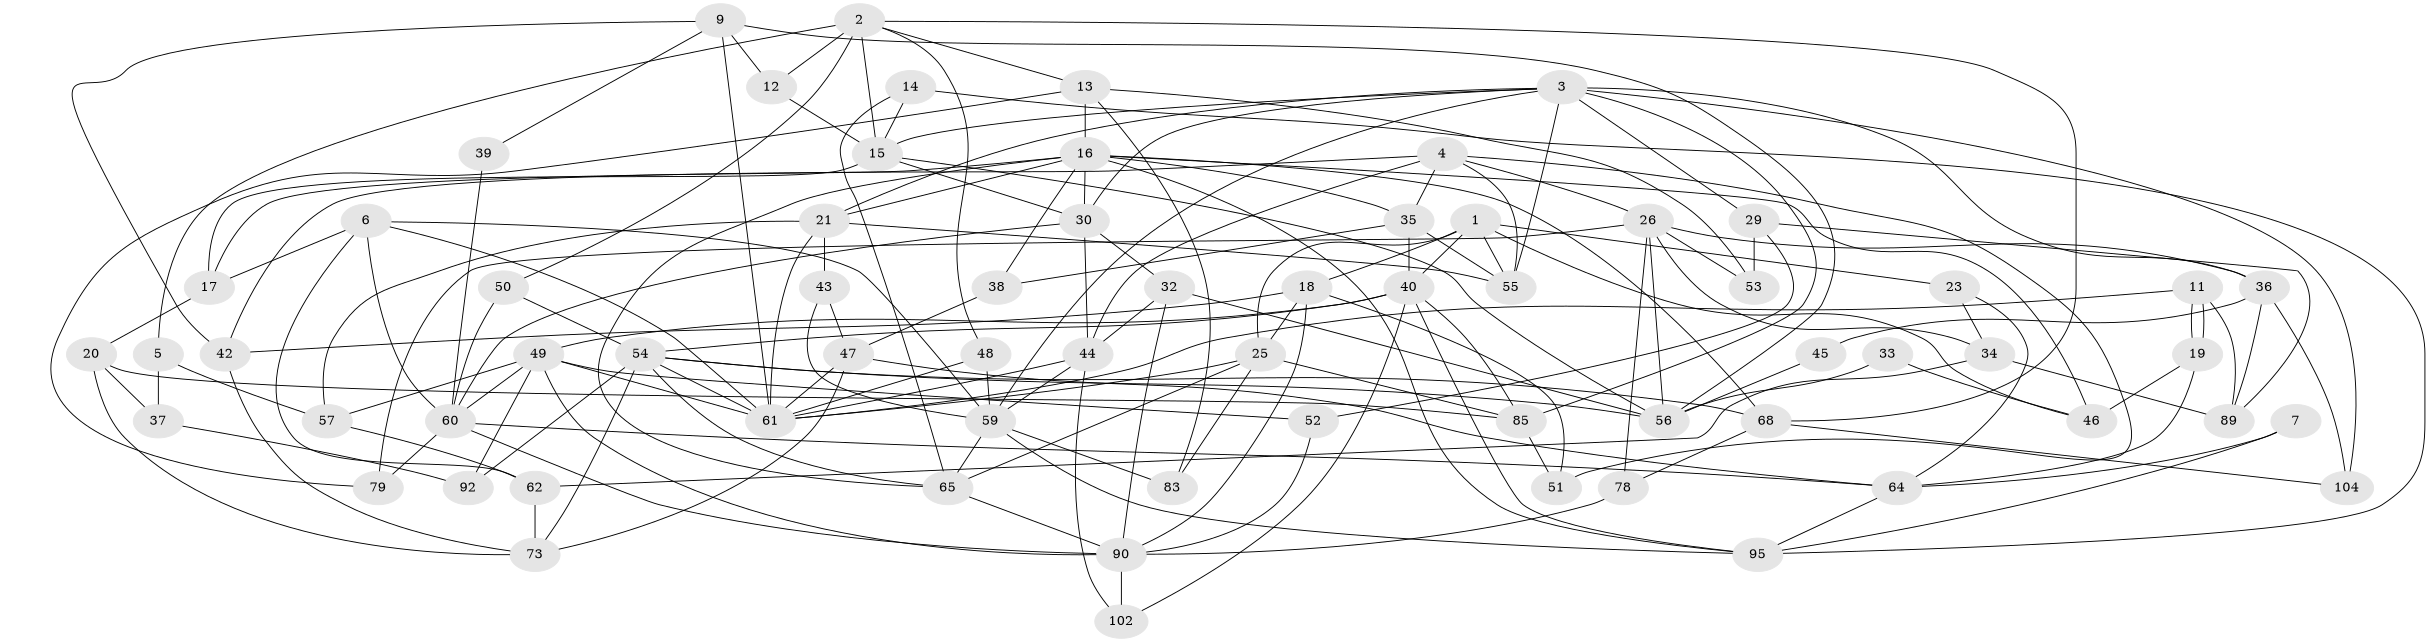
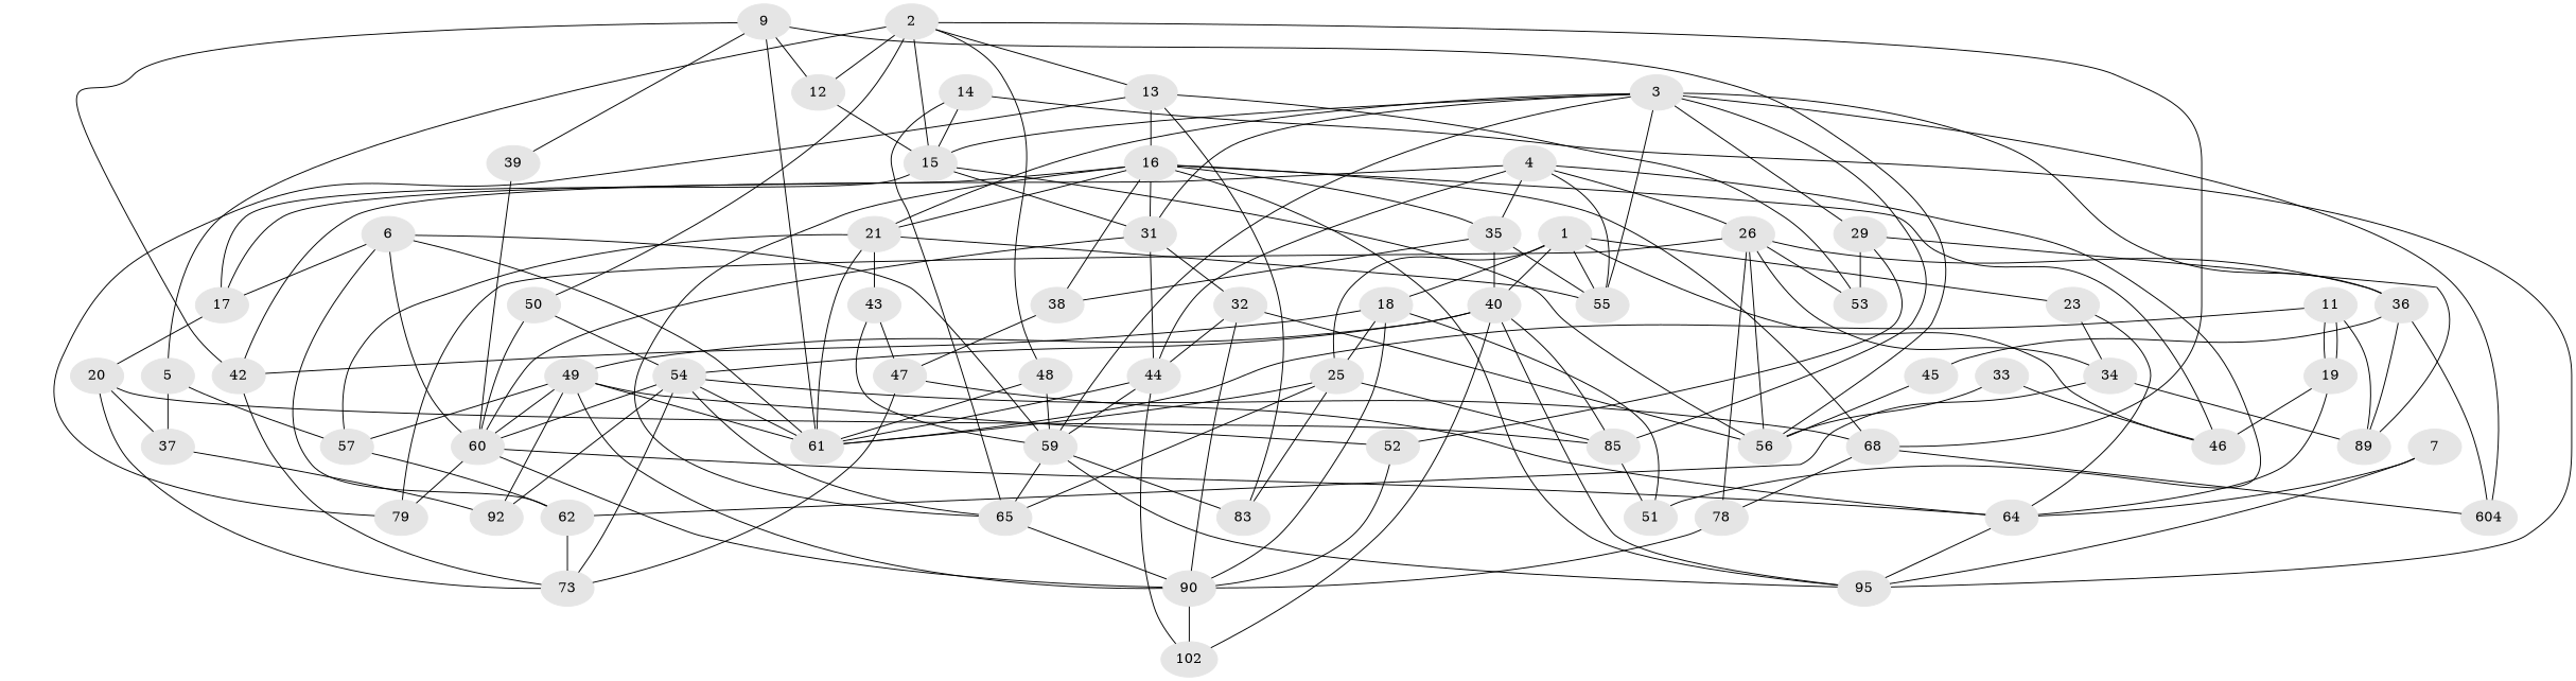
  graph {
    node [color=gray90 style=filled]
    1 [super="+10"]
    18 [super="+84"]
    23
    25 [super="+63"]
    40 [super="+67"]
    46
    55 [super="+88"]
    42
    51
    90 [super="+97"]
    64 [super="+96"]
    34 [super="+74"]
    85
    61 [super="+66"]
    83
    65 [super="+72"]
    95 [super="+103"]
    49 [super="+77"]
    54 [super="+106"]
    102
    2 [super="+8"]
    5
    12
    13 [super="+22"]
    15 [super="+94"]
    48
    50
    68 [super="+98"]
    37
    57
    16 [super="+93"]
    53
    79
-   30 [super="+31"]
+   30 [super="+31" label=31]
    17 [super="+28"]
    56 [super="+87"]
    59 [super="+99"]
    60 [super="+105"]
-   104
+   104 [label=604]
    78
    3 [super="+101"]
    21 [super="+27"]
    n43 [label=29 super="+29"]
    36 [super="+41"]
    43
    89
    52
    44 [super="+71"]
    32 [super="+70"]
    45
    4 [super="+86"]
    26 [super="+80"]
    35 [super="+58"]
    38
    73
    92
    62 [super="+75"]
    6 [super="+76"]
    20
    7
    9 [super="+91"]
    39
    11 [super="+100"]
    19
    14
    47 [super="+81"]
    33
    1 -- 18
    1 -- 23
    1 -- 25
    1 -- 40
    1 -- 46
    1 -- 55
    18 -- 25
    18 -- 42
    18 -- 51
    18 -- 90
    23 -- 64
    23 -- 34
    25 -- 85
    25 -- 61
    25 -- 83
    25 -- 65
    40 -- 85
    40 -- 95
    40 -- 49
    40 -- 54
    40 -- 102
    42 -- 73
    90 -- 102
    64 -- 95
    34 -- 89
    34 -- 62
    85 -- 51
    65 -- 90
    49 -- 90
    49 -- 61
    49 -- 57
    49 -- 60
    49 -- 52
    49 -- 92
    54 -- 61
    54 -- 65
    54 -- 68
-   54 -- 56
+   54 -- 60
    54 -- 73
    54 -- 92
    2 -- 5
    2 -- 12
    2 -- 13
    2 -- 15
    2 -- 48
    2 -- 50
    2 -- 68
    5 -- 37
    5 -- 57
    12 -- 15
    13 -- 83
    13 -- 16
    13 -- 53
    13 -- 79
    15 -- 30
    15 -- 17
    15 -- 56
    48 -- 61
    48 -- 59
    50 -- 54
    50 -- 60
    68 -- 104
    68 -- 78
    37 -- 92
    57 -- 62
    16 -- 46
    16 -- 65
    16 -- 95
    16 -- 68
    16 -- 30
    16 -- 17
    16 -- 21
    16 -- 35 [weight=2]
    16 -- 38
    30 -- 60
    30 -- 44
    30 -- 32
    17 -- 20
    59 -- 83
    59 -- 65
    59 -- 95
    60 -- 90
    60 -- 64
    60 -- 79
    78 -- 90
    3 -- 55
    3 -- 85
    3 -- 15
    3 -- 30
    3 -- 59
    3 -- 104
    3 -- 21
    3 -- n43
    3 -- 36
    21 -- 55
    21 -- 61
    21 -- 57
    21 -- 43
    n43 -- 53
    n43 -- 89
    n43 -- 52
    36 -- 104
    36 -- 89
    36 -- 45
    43 -- 59
    43 -- 47
    52 -- 90
    44 -- 61
    44 -- 102
    44 -- 59
    32 -- 90
    32 -- 56
    32 -- 44
    45 -- 56 [weight=2]
    4 -- 55
    4 -- 42
    4 -- 51
    4 -- 44
    4 -- 26
    4 -- 35
    26 -- 34
    26 -- 53
    26 -- 79
    26 -- 56
    26 -- 78
    26 -- 36
    35 -- 40
    35 -- 55
    35 -- 38
    38 -- 47
    62 -- 73
    6 -- 61
    6 -- 17
    6 -- 59
    6 -- 60
    6 -- 62
    20 -- 85
    20 -- 37
    20 -- 73
    7 -- 64
    7 -- 95
    9 -- 42
    9 -- 61
    9 -- 12
    9 -- 56
    9 -- 39
    39 -- 60
    11 -- 61
    11 -- 89
    11 -- 19
    11 -- 19
    19 -- 46
    19 -- 64
    14 -- 65
    14 -- 95
    14 -- 15
    47 -- 64
-   47 -- 61
    47 -- 73
    33 -- 46
    33 -- 56
  }
